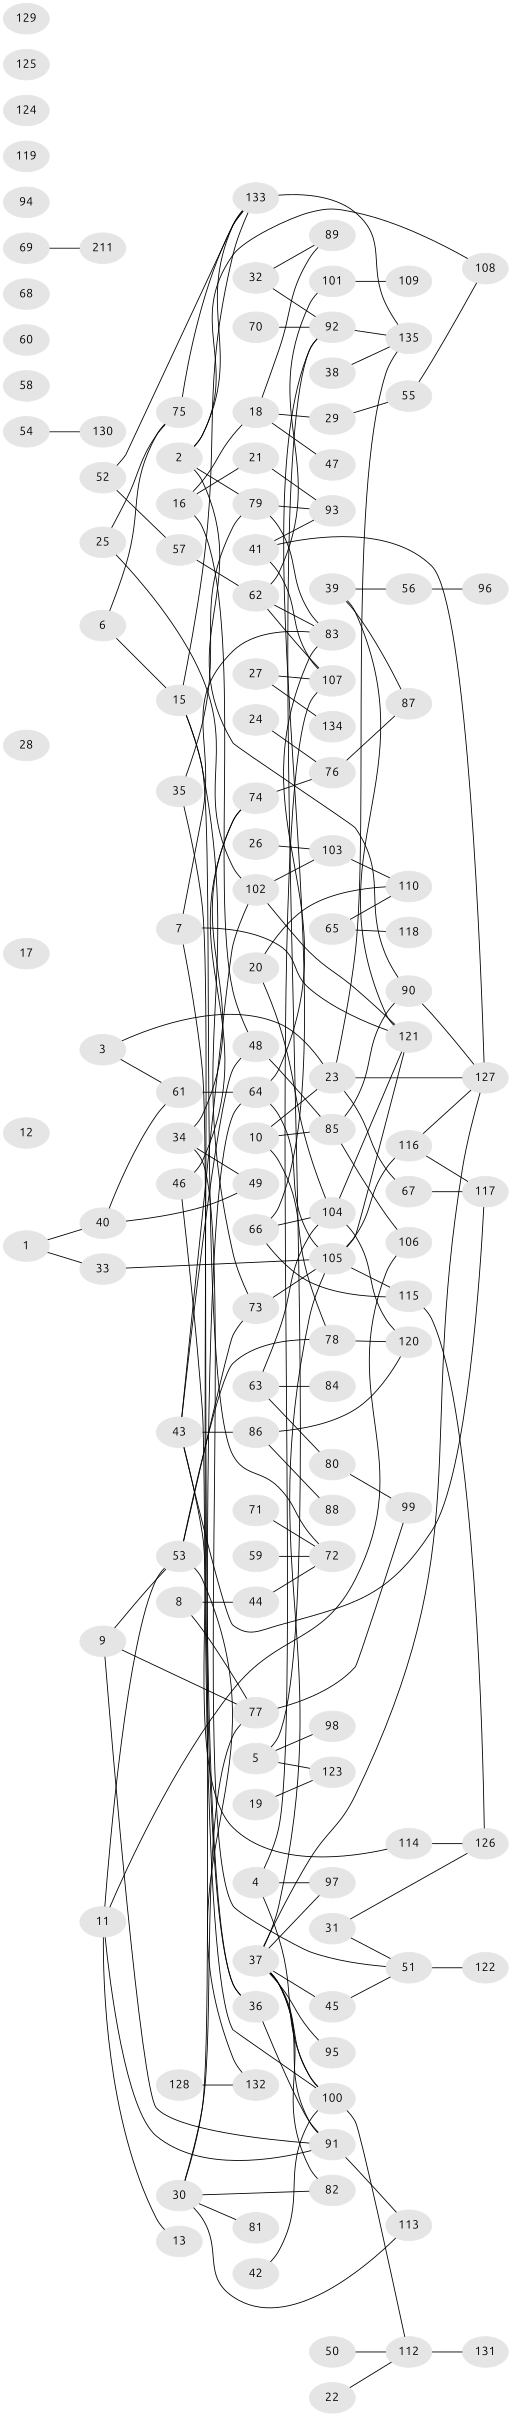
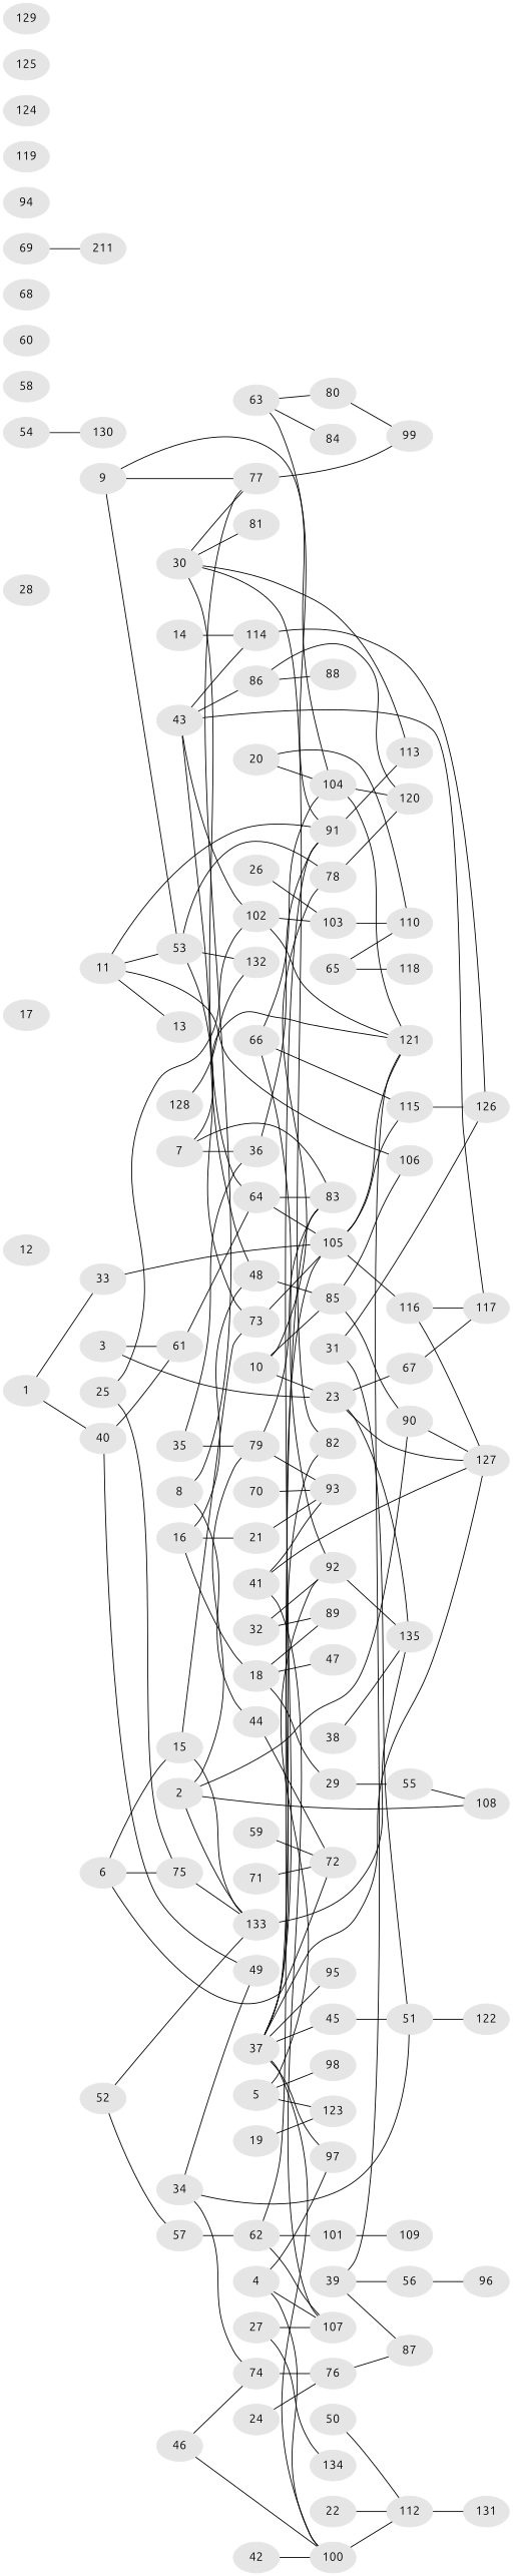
  graph {
    fontname=Ubuntu
    rankdir=LR
    node [color=gray90 fontname=Ubuntu style=filled]
    edge [fontname=Ubuntu]
    1
    33
    40
    105
    61
    49
    2
    79
    90
    108
    133
    83
    93
    127
    135
    3
    23
    67
    64
    4
    97
    100
    107
    112
    5
    92
    98
    123
    6
    15
    72
    75
    73
    7
    36
    121
    91
    8
    44
    77
    99
    9
    53
    78
    132
    113
    10
    85
    120
    106
    11
    13
    12
+   14
    114
    126
    16
    18
    21
    48
    29
    47
    89
    17
    55
    19
    20
    104
    110
    22
    131
    117
    24
    76
    87
    25
    102
    103
    26
    27
    134
    28
    30
    81
    82
    31
    51
    122
    32
    115
    116
    34
    74
    35
    37
    45
    95
    38
    39
    56
    96
    41
    42
    43
    86
    88
    46
    50
    52
    57
    62
    54
    130
    101
    58
    59
    60
    109
    63
    80
    84
    65
    118
    66
    68
    n126 [label=211]
    69
    70
    71
    94
    119
    124
    125
    128
    129
    1 -- 33
    1 -- 40
    33 -- 105
    40 -- 61
    40 -- 49
    105 -- 121
    105 -- 115
    105 -- 116
    61 -- 64
    2 -- 79
    2 -- 90
    2 -- 108
    2 -- 133
    79 -- 83
    79 -- 93
    90 -- 127
    133 -- 135
    3 -- 61
    3 -- 23
    23 -- 127
    23 -- 135
    23 -- 67
    67 -- 117
    64 -- 105
    64 -- 83
    4 -- 97
    4 -- 100
    4 -- 107
    100 -- 112
    112 -- 131
    5 -- 92
    5 -- 98
    5 -- 123
    92 -- 135
    6 -- 15
-   15 -- 72
+   6 -- 72
    6 -- 75
    15 -- 133
    15 -- 73
    75 -- 133
    73 -- 105
    7 -- 83
    7 -- 36
    7 -- 121
    36 -- 91
    91 -- 113
    8 -- 44
    8 -- 77
    44 -- 72
    77 -- 99
    9 -- 91
    9 -- 77
    9 -- 53
    53 -- 73
    53 -- 78
    53 -- 132
    78 -- 120
    10 -- 23
    10 -- 78
    10 -- 85
    85 -- 90
    85 -- 106
    11 -- 91
    11 -- 53
    11 -- 106
    11 -- 13
+   14 -- 114
    114 -- 126
    16 -- 18
    16 -- 21
    16 -- 48
    18 -- 29
    18 -- 47
    18 -- 89
    21 -- 93
    48 -- 85
    29 -- 55
    55 -- 108
    19 -- 123
    20 -- 104
    20 -- 110
    104 -- 121
    104 -- 120
    22 -- 112
    24 -- 76
    76 -- 87
    25 -- 75
    25 -- 102
    102 -- 121
    102 -- 103
    103 -- 110
    26 -- 103
    27 -- 107
    27 -- 134
    30 -- 64
    30 -- 77
    30 -- 113
    30 -- 81
    30 -- 82
    31 -- 126
    31 -- 51
    51 -- 122
    32 -- 92
    32 -- 89
    115 -- 126
    116 -- 127
    116 -- 117
    34 -- 49
    34 -- 51
    34 -- 74
    74 -- 76
    35 -- 79
    35 -- 36
    37 -- 105
    37 -- 127
    37 -- 97
    37 -- 100
    37 -- 91
    37 -- 82
    37 -- 45
    37 -- 95
    45 -- 51
    38 -- 135
    39 -- 121
    39 -- 87
    39 -- 56
    56 -- 96
    41 -- 93
    41 -- 127
    41 -- 107
    42 -- 100
    43 -- 114
    43 -- 48
    43 -- 117
    43 -- 102
    43 -- 86
    86 -- 120
    86 -- 88
    46 -- 100
    46 -- 74
    50 -- 112
    52 -- 133
    52 -- 57
    57 -- 62
    62 -- 83
    62 -- 107
    62 -- 101
    54 -- 130
    101 -- 109
    59 -- 72
    63 -- 104
    63 -- 80
    63 -- 84
    80 -- 99
    65 -- 110
    65 -- 118
    66 -- 92
    66 -- 104
    66 -- 115
    69 -- n126
-   70 -- 92
+   70 -- 93
    71 -- 72
    128 -- 132
  }
